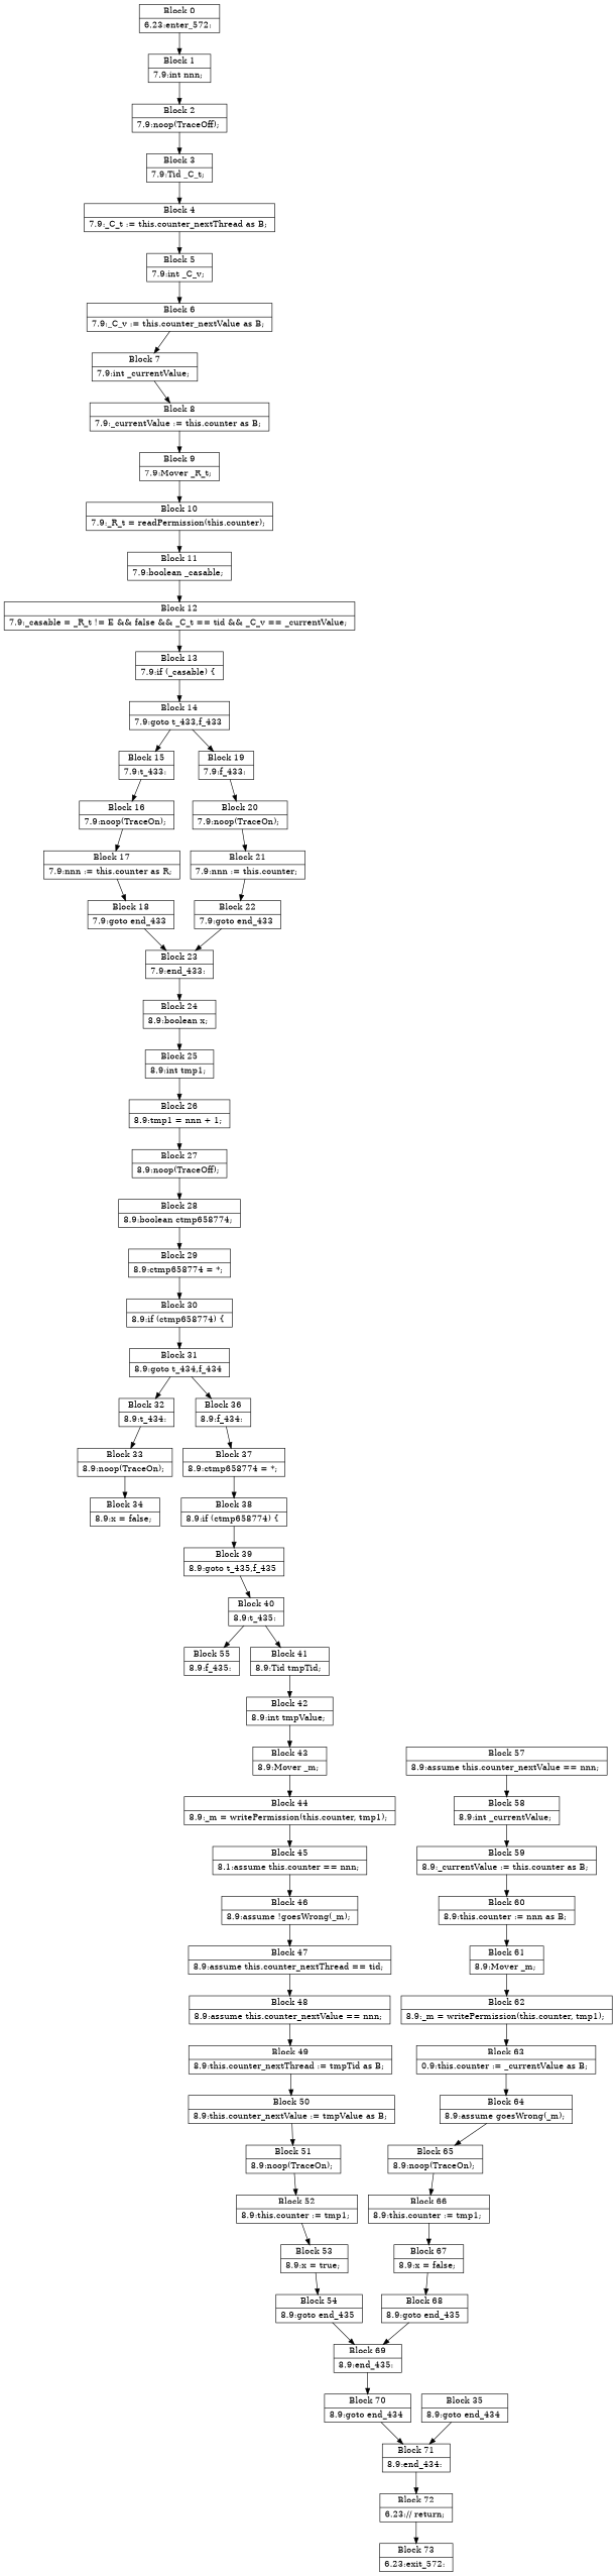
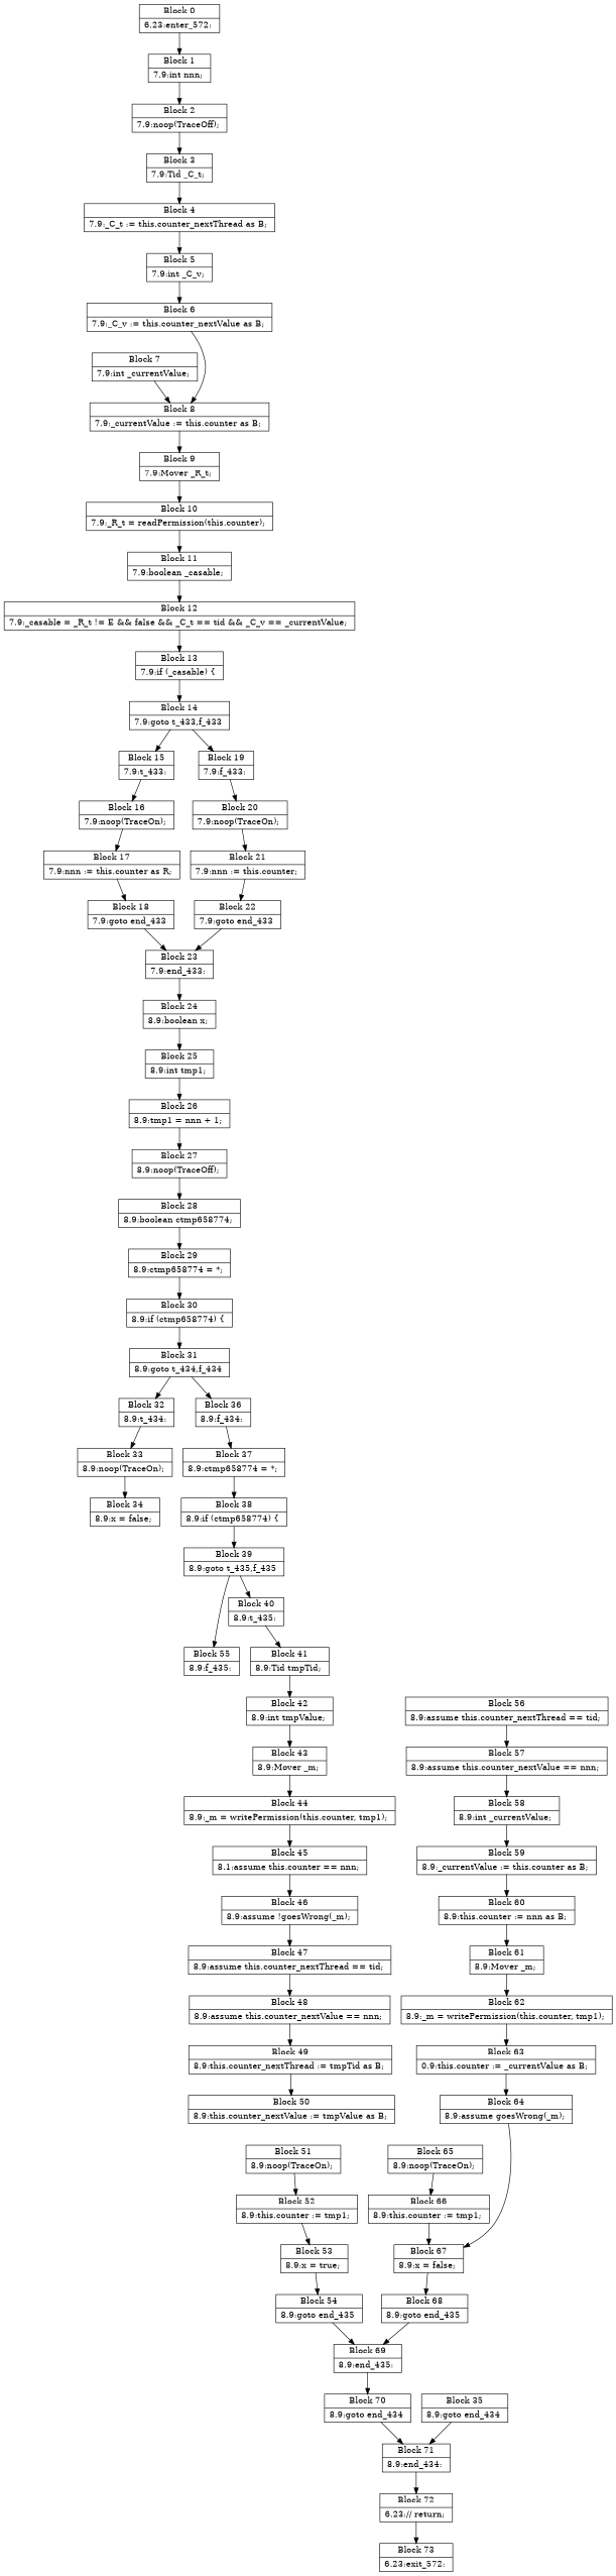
  digraph {
    node [shape=record]
    n1 [label="{Block 0|6.23:enter_572: \n}"]
    n2 [label="{Block 1|7.9:int nnn; \n}"]
    n3 [label="{Block 2|7.9:noop(TraceOff); \n}"]
    n4 [label="{Block 3|7.9:Tid _C_t; \n}"]
    n5 [label="{Block 4|7.9:_C_t := this.counter_nextThread  as B; \n}"]
    n6 [label="{Block 5|7.9:int _C_v; \n}"]
    n7 [label="{Block 6|7.9:_C_v := this.counter_nextValue  as B; \n}"]
    n8 [label="{Block 7|7.9:int _currentValue; \n}"]
    n9 [label="{Block 8|7.9:_currentValue := this.counter  as B; \n}"]
    n10 [label="{Block 9|7.9:Mover _R_t; \n}"]
    n11 [label="{Block 10|7.9:_R_t = readPermission(this.counter); \n}"]
    n12 [label="{Block 11|7.9:boolean _casable; \n}"]
    n13 [label="{Block 12|7.9:_casable = _R_t != E && false && _C_t == tid && _C_v == _currentValue; \n}"]
    n14 [label="{Block 13|7.9:if (_casable) \{ \n}"]
    n15 [label="{Block 14|7.9:goto t_433,f_433 \n}"]
    n16 [label="{Block 15|7.9:t_433: \n}"]
    n17 [label="{Block 19|7.9:f_433: \n}"]
    n18 [label="{Block 16|7.9:noop(TraceOn); \n}"]
    n19 [label="{Block 20|7.9:noop(TraceOn); \n}"]
    n20 [label="{Block 17|7.9:nnn := this.counter  as R; \n}"]
    n21 [label="{Block 18|7.9:goto end_433 \n}"]
    n22 [label="{Block 23|7.9:end_433: \n}"]
    n23 [label="{Block 24|8.9:boolean x; \n}"]
    n24 [label="{Block 21|7.9:nnn := this.counter; \n}"]
    n25 [label="{Block 22|7.9:goto end_433 \n}"]
    n26 [label="{Block 25|8.9:int tmp1; \n}"]
    n27 [label="{Block 26|8.9:tmp1 = nnn + 1; \n}"]
    n28 [label="{Block 27|8.9:noop(TraceOff); \n}"]
    n29 [label="{Block 28|8.9:boolean ctmp658774; \n}"]
    n30 [label="{Block 29|8.9:ctmp658774 = *; \n}"]
    n31 [label="{Block 30|8.9:if (ctmp658774) \{ \n}"]
    n32 [label="{Block 31|8.9:goto t_434,f_434 \n}"]
    n33 [label="{Block 32|8.9:t_434: \n}"]
    n34 [label="{Block 36|8.9:f_434: \n}"]
    n35 [label="{Block 33|8.9:noop(TraceOn); \n}"]
    n36 [label="{Block 37|8.9:ctmp658774 = *; \n}"]
    n37 [label="{Block 34|8.9:x = false; \n}"]
    n38 [label="{Block 35|8.9:goto end_434 \n}"]
    n39 [label="{Block 71|8.9:end_434: \n}"]
    n40 [label="{Block 72|6.23:// return; \n}"]
    n41 [label="{Block 38|8.9:if (ctmp658774) \{ \n}"]
    n42 [label="{Block 39|8.9:goto t_435,f_435 \n}"]
    n43 [label="{Block 40|8.9:t_435: \n}"]
    n44 [label="{Block 55|8.9:f_435: \n}"]
    n45 [label="{Block 41|8.9:Tid tmpTid; \n}"]
    n46 [label="{Block 42|8.9:int tmpValue; \n}"]
    n47 [label="{Block 43|8.9:Mover _m; \n}"]
    n48 [label="{Block 44|8.9:_m = writePermission(this.counter, tmp1); \n}"]
    n49 [label="{Block 45|8.1:assume this.counter == nnn; \n}"]
    n50 [label="{Block 46|8.9:assume !goesWrong(_m); \n}"]
    n51 [label="{Block 47|8.9:assume this.counter_nextThread == tid; \n}"]
    n52 [label="{Block 48|8.9:assume this.counter_nextValue == nnn; \n}"]
    n53 [label="{Block 49|8.9:this.counter_nextThread := tmpTid as B; \n}"]
    n54 [label="{Block 50|8.9:this.counter_nextValue := tmpValue as B; \n}"]
    n55 [label="{Block 51|8.9:noop(TraceOn); \n}"]
    n56 [label="{Block 52|8.9:this.counter := tmp1; \n}"]
    n57 [label="{Block 53|8.9:x = true; \n}"]
    n58 [label="{Block 54|8.9:goto end_435 \n}"]
    n59 [label="{Block 69|8.9:end_435: \n}"]
    n60 [label="{Block 70|8.9:goto end_434 \n}"]
+   n61 [label="{Block 56|8.9:assume this.counter_nextThread == tid; \n}"]
    n62 [label="{Block 57|8.9:assume this.counter_nextValue == nnn; \n}"]
    n63 [label="{Block 58|8.9:int _currentValue; \n}"]
    n64 [label="{Block 59|8.9:_currentValue := this.counter  as B; \n}"]
    n65 [label="{Block 60|8.9:this.counter := nnn as B; \n}"]
    n66 [label="{Block 61|8.9:Mover _m; \n}"]
    n67 [label="{Block 62|8.9:_m = writePermission(this.counter, tmp1); \n}"]
    n68 [label="{Block 63|0.9:this.counter := _currentValue as B; \n}"]
    n69 [label="{Block 64|8.9:assume goesWrong(_m); \n}"]
    n70 [label="{Block 65|8.9:noop(TraceOn); \n}"]
    n71 [label="{Block 66|8.9:this.counter := tmp1; \n}"]
    n72 [label="{Block 67|8.9:x = false; \n}"]
    n73 [label="{Block 68|8.9:goto end_435 \n}"]
    n74 [label="{Block 73|6.23:exit_572: \n}"]
    n1 -> n2
    n2 -> n3
    n3 -> n4
    n4 -> n5
    n5 -> n6
    n6 -> n7
-   n7 -> n8
+   n7 -> n9
    n8 -> n9
    n9 -> n10
    n10 -> n11
    n11 -> n12
    n12 -> n13
    n13 -> n14
    n14 -> n15
    n15 -> n16
    n15 -> n17
    n16 -> n18
    n17 -> n19
    n18 -> n20
    n19 -> n24
    n20 -> n21
    n21 -> n22
    n22 -> n23
    n23 -> n26
    n24 -> n25
    n25 -> n22
    n26 -> n27
    n27 -> n28
    n28 -> n29
    n29 -> n30
    n30 -> n31
    n31 -> n32
    n32 -> n33
    n32 -> n34
    n33 -> n35
    n34 -> n36
    n35 -> n37
    n36 -> n41
    n38 -> n39
    n39 -> n40
    n40 -> n74
    n41 -> n42
    n42 -> n43
-   n43 -> n44
+   n42 -> n44
    n43 -> n45
    n45 -> n46
    n46 -> n47
    n47 -> n48
    n48 -> n49
    n49 -> n50
    n50 -> n51
    n51 -> n52
    n52 -> n53
    n53 -> n54
-   n54 -> n55
    n55 -> n56
    n56 -> n57
    n57 -> n58
    n58 -> n59
    n59 -> n60
    n60 -> n39
+   n61 -> n62
    n62 -> n63
    n63 -> n64
    n64 -> n65
    n65 -> n66
    n66 -> n67
    n67 -> n68
    n68 -> n69
-   n69 -> n70
+   n69 -> n72
    n70 -> n71
    n71 -> n72
    n72 -> n73
    n73 -> n59
  }
